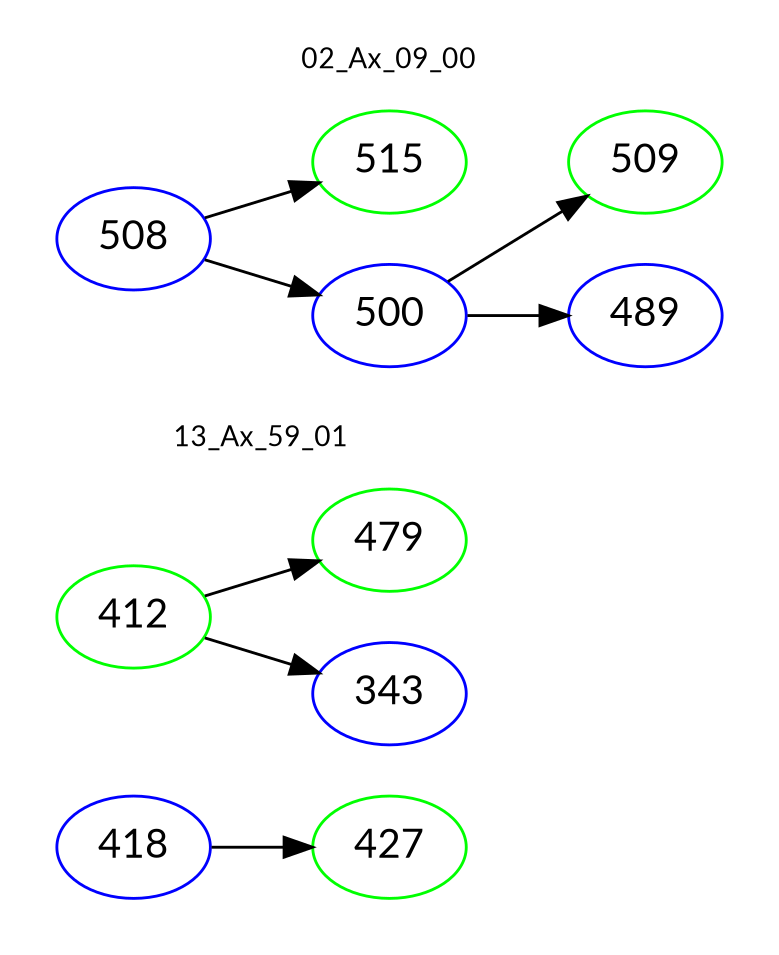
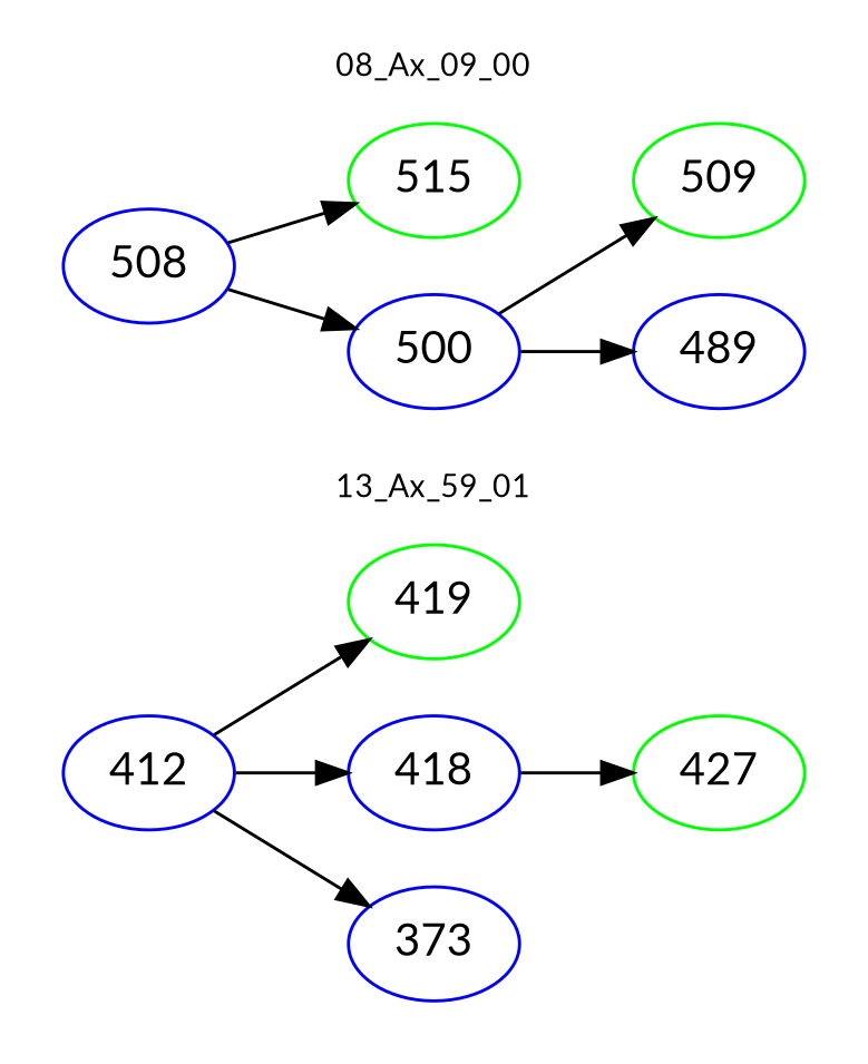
  digraph {
    fontname=Lato
    rankdir=LR
    node [color=blue fontname=Lato]
    edge [color=black fontname=Lato]
-   n1 [color=green label=412]
-   n2 [label=343]
+   n1 [label=412]
+   n2 [label=373]
    n3 [label=418]
-   n4 [color=green label=479]
+   n4 [color=green label=419]
    n5 [color=green label=427]
    n6 [label=500]
    n7 [label=489]
    n8 [label=508]
    n9 [color=green label=509]
    n10 [color=green label=515]
    subgraph cluster_1 {
      color=white
      fontsize=10
      label="13_Ax_59_01"
      n1
      n2
      n3
      n4
      n5
    }
    subgraph cluster_2 {
      color=white
      fontsize=10
-     label="02_Ax_09_00"
+     label="08_Ax_09_00"
      n6
      n7
      n8
      n9
      n10
    }
    n1 -> n2
+   n1 -> n3
    n1 -> n4
    n3 -> n5
    n6 -> n7
    n6 -> n9
    n8 -> n6
    n8 -> n10
  }
